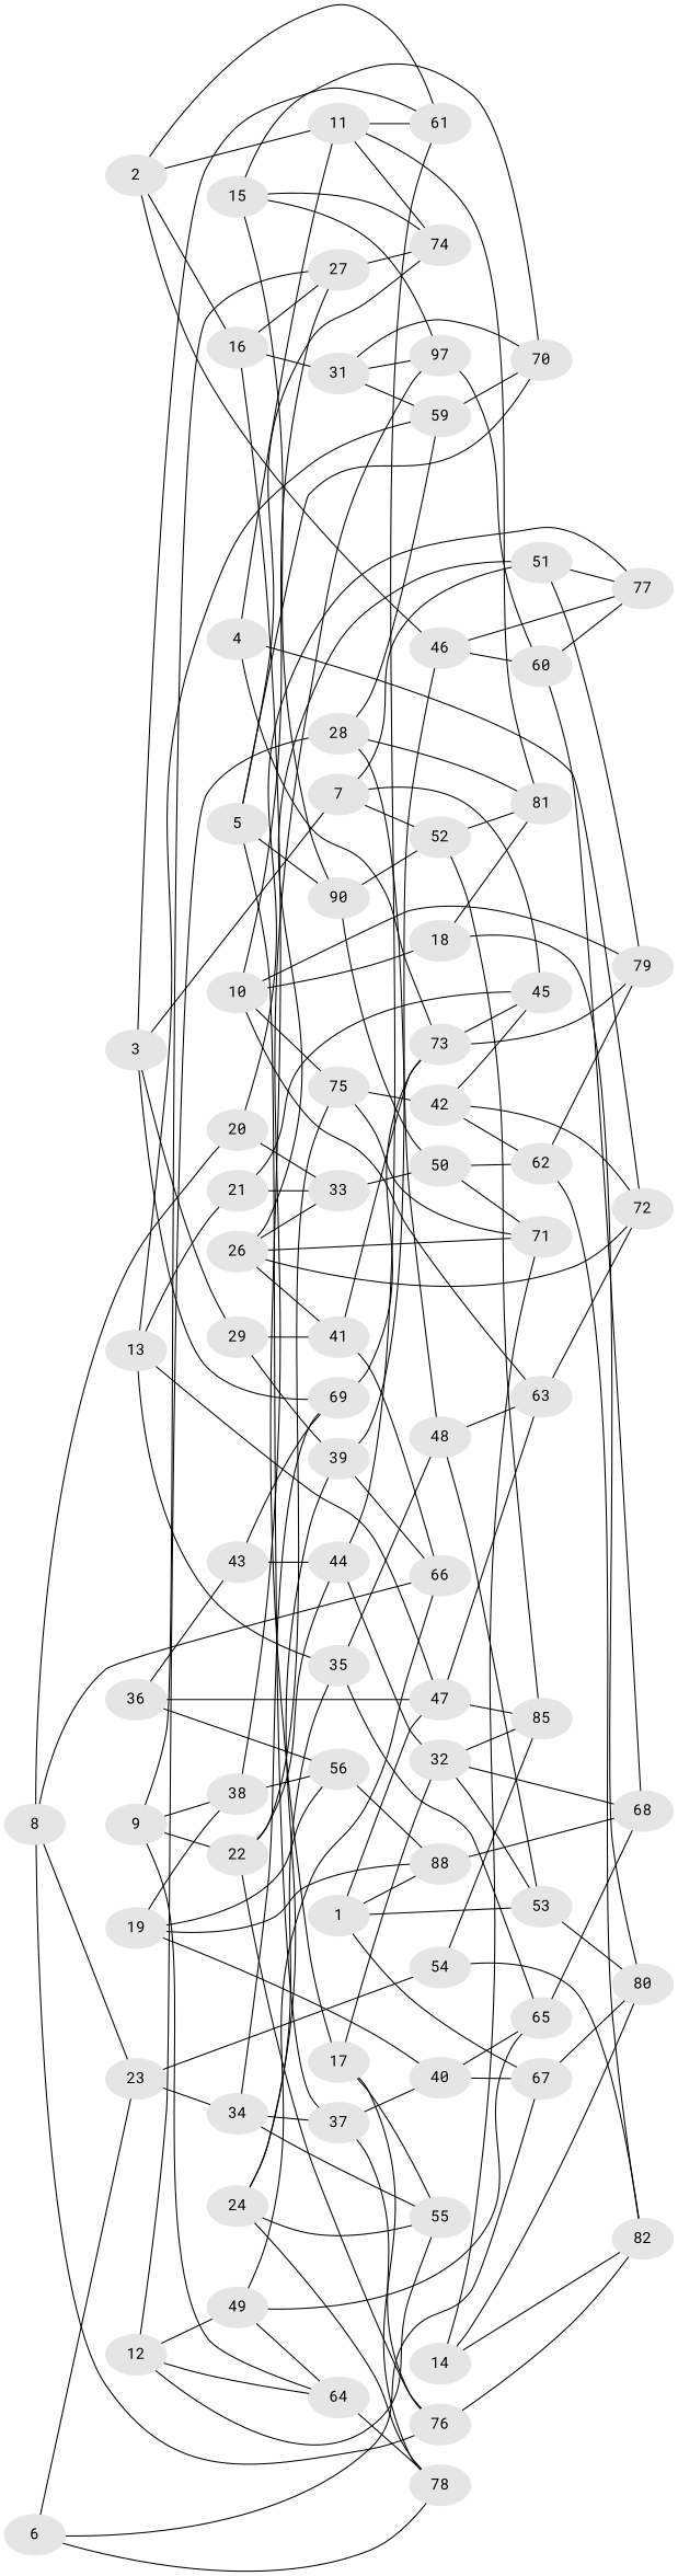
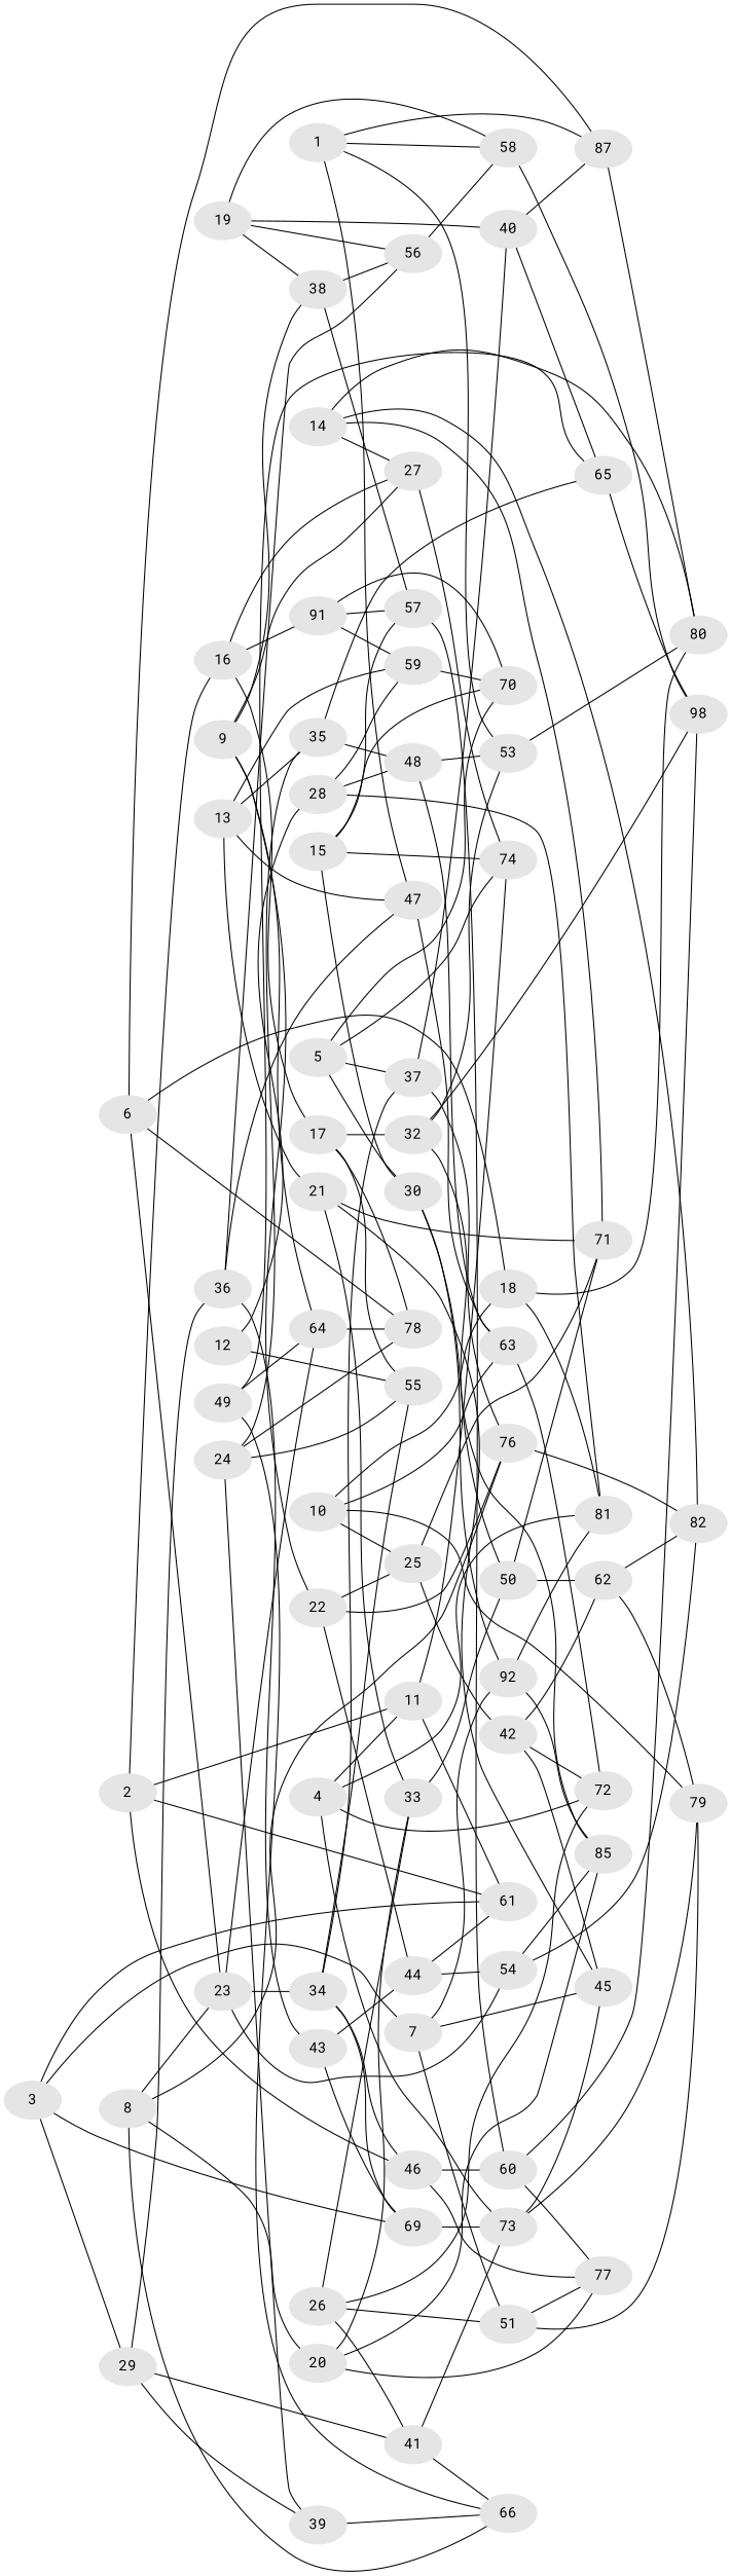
  graph {
    fontname="Roboto Mono"
    rankdir=LR
    node [color=gray90 fontname="Roboto Mono" style=filled]
    edge [fontname="Roboto Mono"]
    1
    47
    53
-   58 [label=88]
-   67
+   58
+   67 [label=87]
    63
    80
-   68
+   68 [label=98]
    2
    11
    16
    46
    61
    74
    27
    17
-   31
+   31 [label=91]
    77
    60
    3
    7
    29
    69
    45
    51
-   52
+   52 [label=92]
    39
    41
    36
    73
    4
    72
    81
    79
    5
-   30 [label=90]
+   30
    37
    70
    50
    76
    40
    6
    18
    23
    78
    34
    54
    n48 [label=85]
    8
    20
    66
    33
    82
    9
    22
    38
    64
-   25 [label=75]
+   25
    44
-   57 [label=97]
+   57
    56
    10
    71
    42
    12
    28
    49
    55
    59
    48
    65
    13
    21
    35
    14
    15
    32
    19
    24
    62
    26
    43
    1 -- 47
    1 -- 53
    1 -- 58
    1 -- 67
    47 -- 63
    53 -- 80
    58 -- 68
    67 -- 80
    63 -- 72
    2 -- 11
    2 -- 16
    2 -- 46
    2 -- 61
    11 -- 61
    11 -- 74
    16 -- 27
    16 -- 17
    16 -- 31
    46 -- 77
    46 -- 60
    27 -- 74
    17 -- 78
    17 -- 55
    17 -- 32
    31 -- 70
    31 -- 57
    31 -- 59
    60 -- 68
    60 -- 77
    3 -- 61
    3 -- 7
    3 -- 29
    3 -- 69
    7 -- 45
    7 -- 51
    7 -- 52
    29 -- 39
    29 -- 41
+   29 -- 36
    69 -- 73
    51 -- 77
    51 -- 79
    52 -- 81
    52 -- n48
-   39 -- 46
+   34 -- 46
    39 -- 66
    41 -- 73
    41 -- 66
    36 -- 47
    36 -- 56
    36 -- 43
    73 -- 45
    73 -- 79
    4 -- 11
    4 -- 73
    4 -- 72
-   11 -- 81
+   4 -- 81
    5 -- 74
    5 -- 30
    5 -- 37
    5 -- 70
    30 -- 52
    30 -- 50
    37 -- 76
    37 -- 40
    50 -- 71
    50 -- 62
    76 -- 82
    40 -- 67
    40 -- 65
    6 -- 67
+   6 -- 18
    6 -- 23
    6 -- 78
    18 -- 80
    18 -- 81
    23 -- 34
    23 -- 54
    34 -- 69
    34 -- 37
    34 -- 55
    54 -- n48
    54 -- 82
    8 -- 76
    8 -- 23
    8 -- 20
    8 -- 66
    20 -- 77
-   47 -- n48
+   20 -- n48
    20 -- 33
    33 -- 50
    9 -- 27
    9 -- 22
    9 -- 38
    9 -- 64
    22 -- 76
    22 -- 25
    22 -- 44
    38 -- 57
    38 -- 56
    64 -- 78
    25 -- 71
    25 -- 42
    44 -- 61
-   44 -- 32
+   44 -- 54
    57 -- 60
    56 -- 58
    10 -- 63
    10 -- 79
    10 -- 18
    10 -- 25
    42 -- 45
    42 -- 72
    42 -- 62
-   12 -- 64
+   23 -- 64
    12 -- 28
-   12 -- 49
    12 -- 55
    28 -- 81
    28 -- 59
    28 -- 48
    49 -- 66
    49 -- 64
    49 -- 65
    59 -- 70
    48 -- 53
    48 -- 63
    65 -- 68
    13 -- 47
    13 -- 59
    13 -- 21
    13 -- 35
    21 -- 45
    21 -- 33
-   26 -- 71
+   21 -- 71
    35 -- 48
    35 -- 65
    14 -- 80
-   10 -- 27
+   14 -- 27
    14 -- 82
    14 -- 71
    15 -- 74
    15 -- 30
    15 -- 70
    15 -- 57
    32 -- 53
    32 -- 68
    32 -- n48
    19 -- 58
    19 -- 40
    19 -- 38
    19 -- 56
    24 -- 39
    24 -- 78
    24 -- 55
    24 -- 35
    62 -- 79
    62 -- 82
    26 -- 51
    26 -- 41
    26 -- 72
    26 -- 33
    43 -- 69
    43 -- 44
  }
